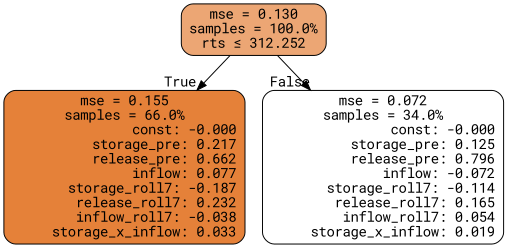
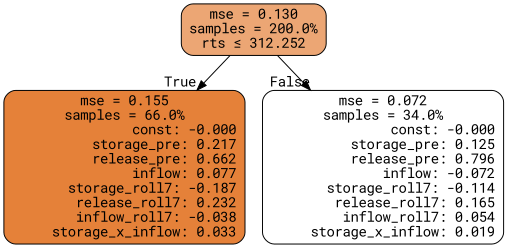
  digraph {
    fontname="Roboto Mono"
    node [color=black fontname="Roboto Mono" shape=rectangle style="filled, rounded"]
    edge [fontname="Roboto Mono" labeldistance=2.5]
-   n1 [fillcolor="#eca674" label="mse = 0.130\nsamples = 100.0%\nrts &le; 312.252"]
+   n1 [fillcolor="#eca674" label="mse = 0.130\nsamples = 200.0%\nrts &le; 312.252"]
    n2 [fillcolor="#e58139" label="mse = 0.155\nsamples = 66.0%\n               const: -0.000\n          storage_pre: 0.217\n          release_pre: 0.662\n               inflow: 0.077\n       storage_roll7: -0.187\n        release_roll7: 0.232\n        inflow_roll7: -0.038\n     storage_x_inflow: 0.033"]
    n3 [fillcolor="#ffffff" label="mse = 0.072\nsamples = 34.0%\n               const: -0.000\n          storage_pre: 0.125\n          release_pre: 0.796\n              inflow: -0.072\n       storage_roll7: -0.114\n        release_roll7: 0.165\n         inflow_roll7: 0.054\n     storage_x_inflow: 0.019"]
    n1 -> n2 [headlabel=True labelangle=45]
    n1 -> n3 [headlabel=False labelangle=-45]
  }
